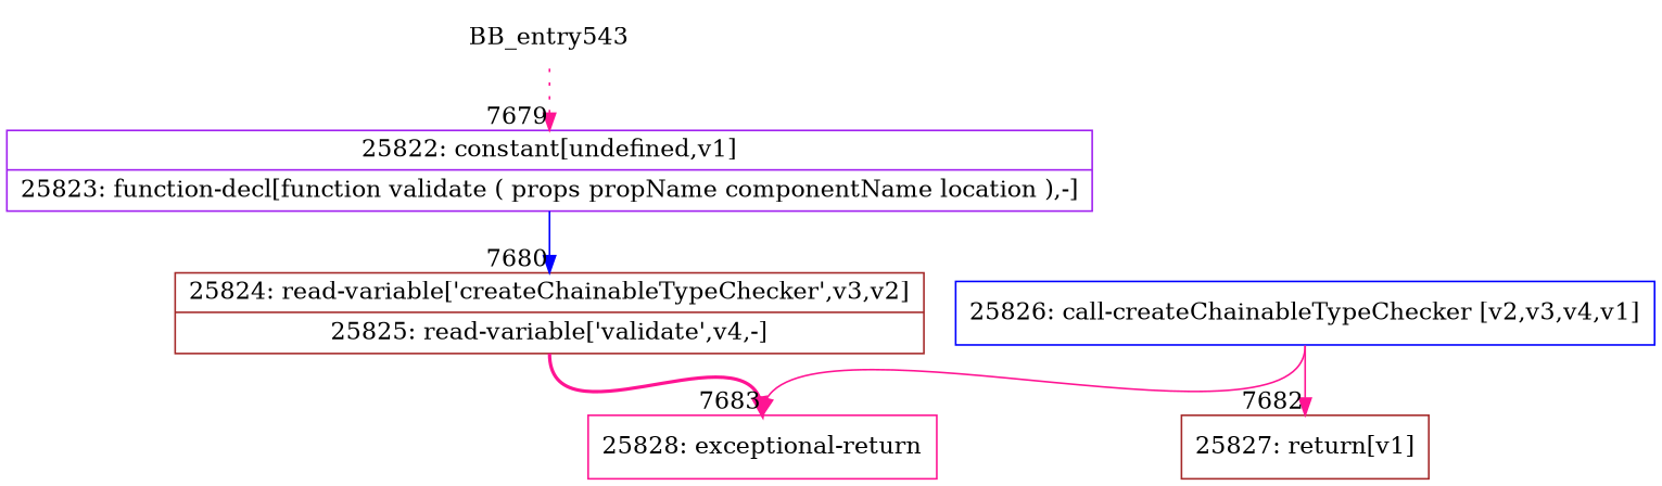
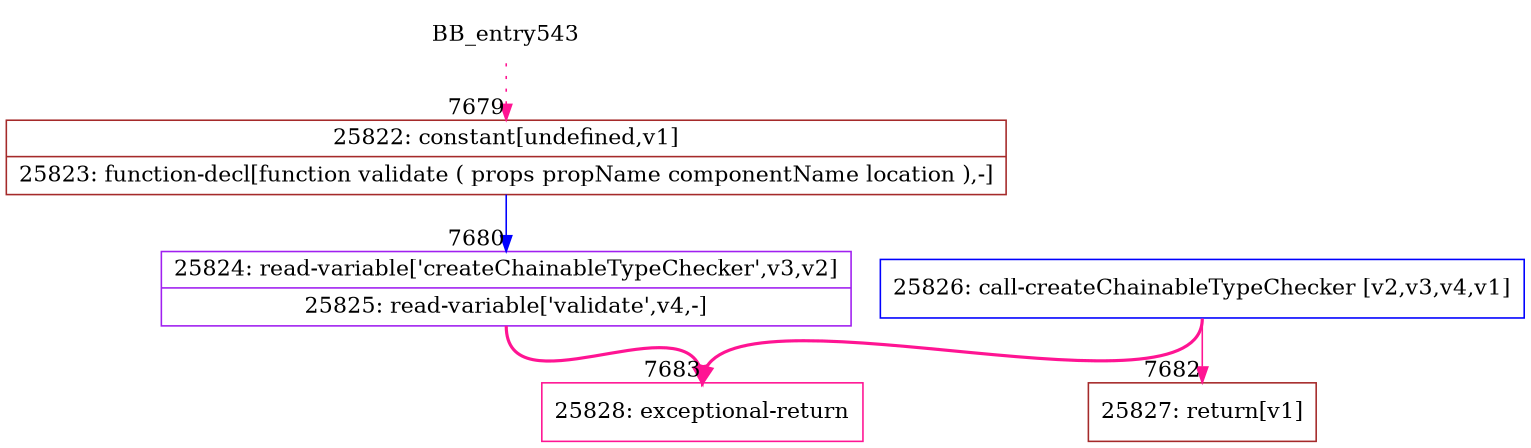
  digraph {
    rankdir=TD
    node [color=purple shape=record]
    edge [color=deeppink headport=n style=solid tailport=s]
    BB_entry543 [shape=none]
-   n2 [label="{25822: constant[undefined,v1]|25823: function-decl[function validate ( props propName componentName location ),-]}"]
-   n3 [color=brown label="{25824: read-variable['createChainableTypeChecker',v3,v2]|25825: read-variable['validate',v4,-]}"]
+   n2 [color=brown label="{25822: constant[undefined,v1]|25823: function-decl[function validate ( props propName componentName location ),-]}"]
+   n3 [label="{25824: read-variable['createChainableTypeChecker',v3,v2]|25825: read-variable['validate',v4,-]}"]
    n4 [color=deeppink label="{25828: exceptional-return}"]
    n5 [color=blue label="{25826: call-createChainableTypeChecker [v2,v3,v4,v1]}"]
    n6 [color=brown label="{25827: return[v1]}"]
    BB_entry543 -> n2 [headlabel="    7679" style=dotted]
    n2 -> n3 [color=blue headlabel="      7680"]
    n3 -> n4 [headlabel="      7683" style=bold]
-   n5 -> n4
+   n5 -> n4 [style=bold]
    n5 -> n6 [headlabel="      7682"]
  }
